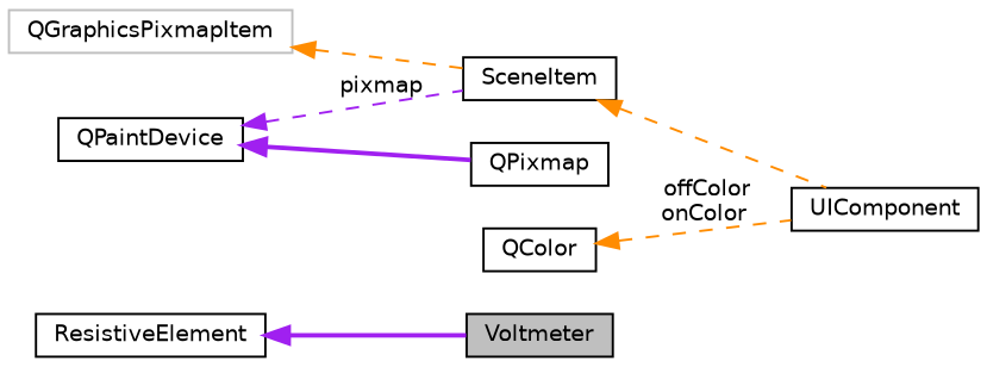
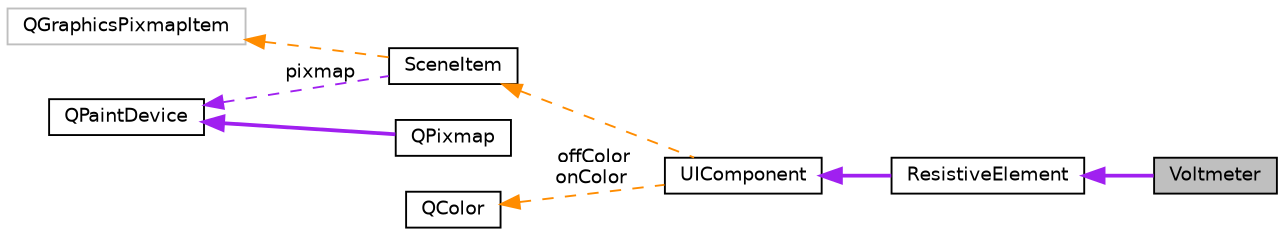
  digraph {
    rankdir=LR
    node [color=black fillcolor=white fontname=Helvetica fontsize=10 shape=record style=filled]
    edge [color=purple dir=back fontname=Helvetica fontsize=10 labelfontname=Helvetica labelfontsize=10 style=dashed]
    n1 [fillcolor=grey75 fontcolor=black height=0.2 label=Voltmeter width=0.4]
    n2 [height=0.2 label=ResistiveElement width=0.4]
    n3 [height=0.2 label=UIComponent width=0.4]
    n4 [height=0.2 label=SceneItem width=0.4]
    n5 [color=grey75 height=0.2 label=QGraphicsPixmapItem width=0.4]
    n6 [height=0.2 label=QPixmap width=0.4]
    n7 [height=0.2 label=QPaintDevice width=0.4]
    n8 [height=0.2 label=QColor width=0.4]
    n2 -> n1 [style=bold]
+   n3 -> n2 [style=bold]
    n4 -> n3 [color=darkorange]
    n5 -> n4 [color=darkorange]
    n7 -> n4 [label=" pixmap"]
    n7 -> n6 [style=bold]
    n8 -> n3 [color=darkorange label=" offColor\nonColor"]
  }
